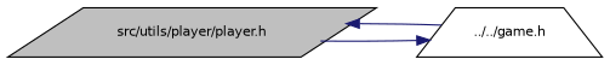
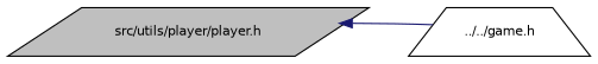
  digraph {
    rankdir=LR
    node [color=black fontname=Helvetica fontsize=10 style=filled]
    edge [color=midnightblue fontname=Helvetica fontsize=10 labelfontname=Helvetica labelfontsize=10 style=solid]
    n1 [fillcolor=grey75 fontcolor=black height=0.2 label="src/utils/player/player.h" shape=parallelogram width=0.4]
    n2 [fillcolor=white height=0.2 label="../../game.h" shape=trapezium width=0.4]
-   n1 -> n2
    n2 -> n1
  }
